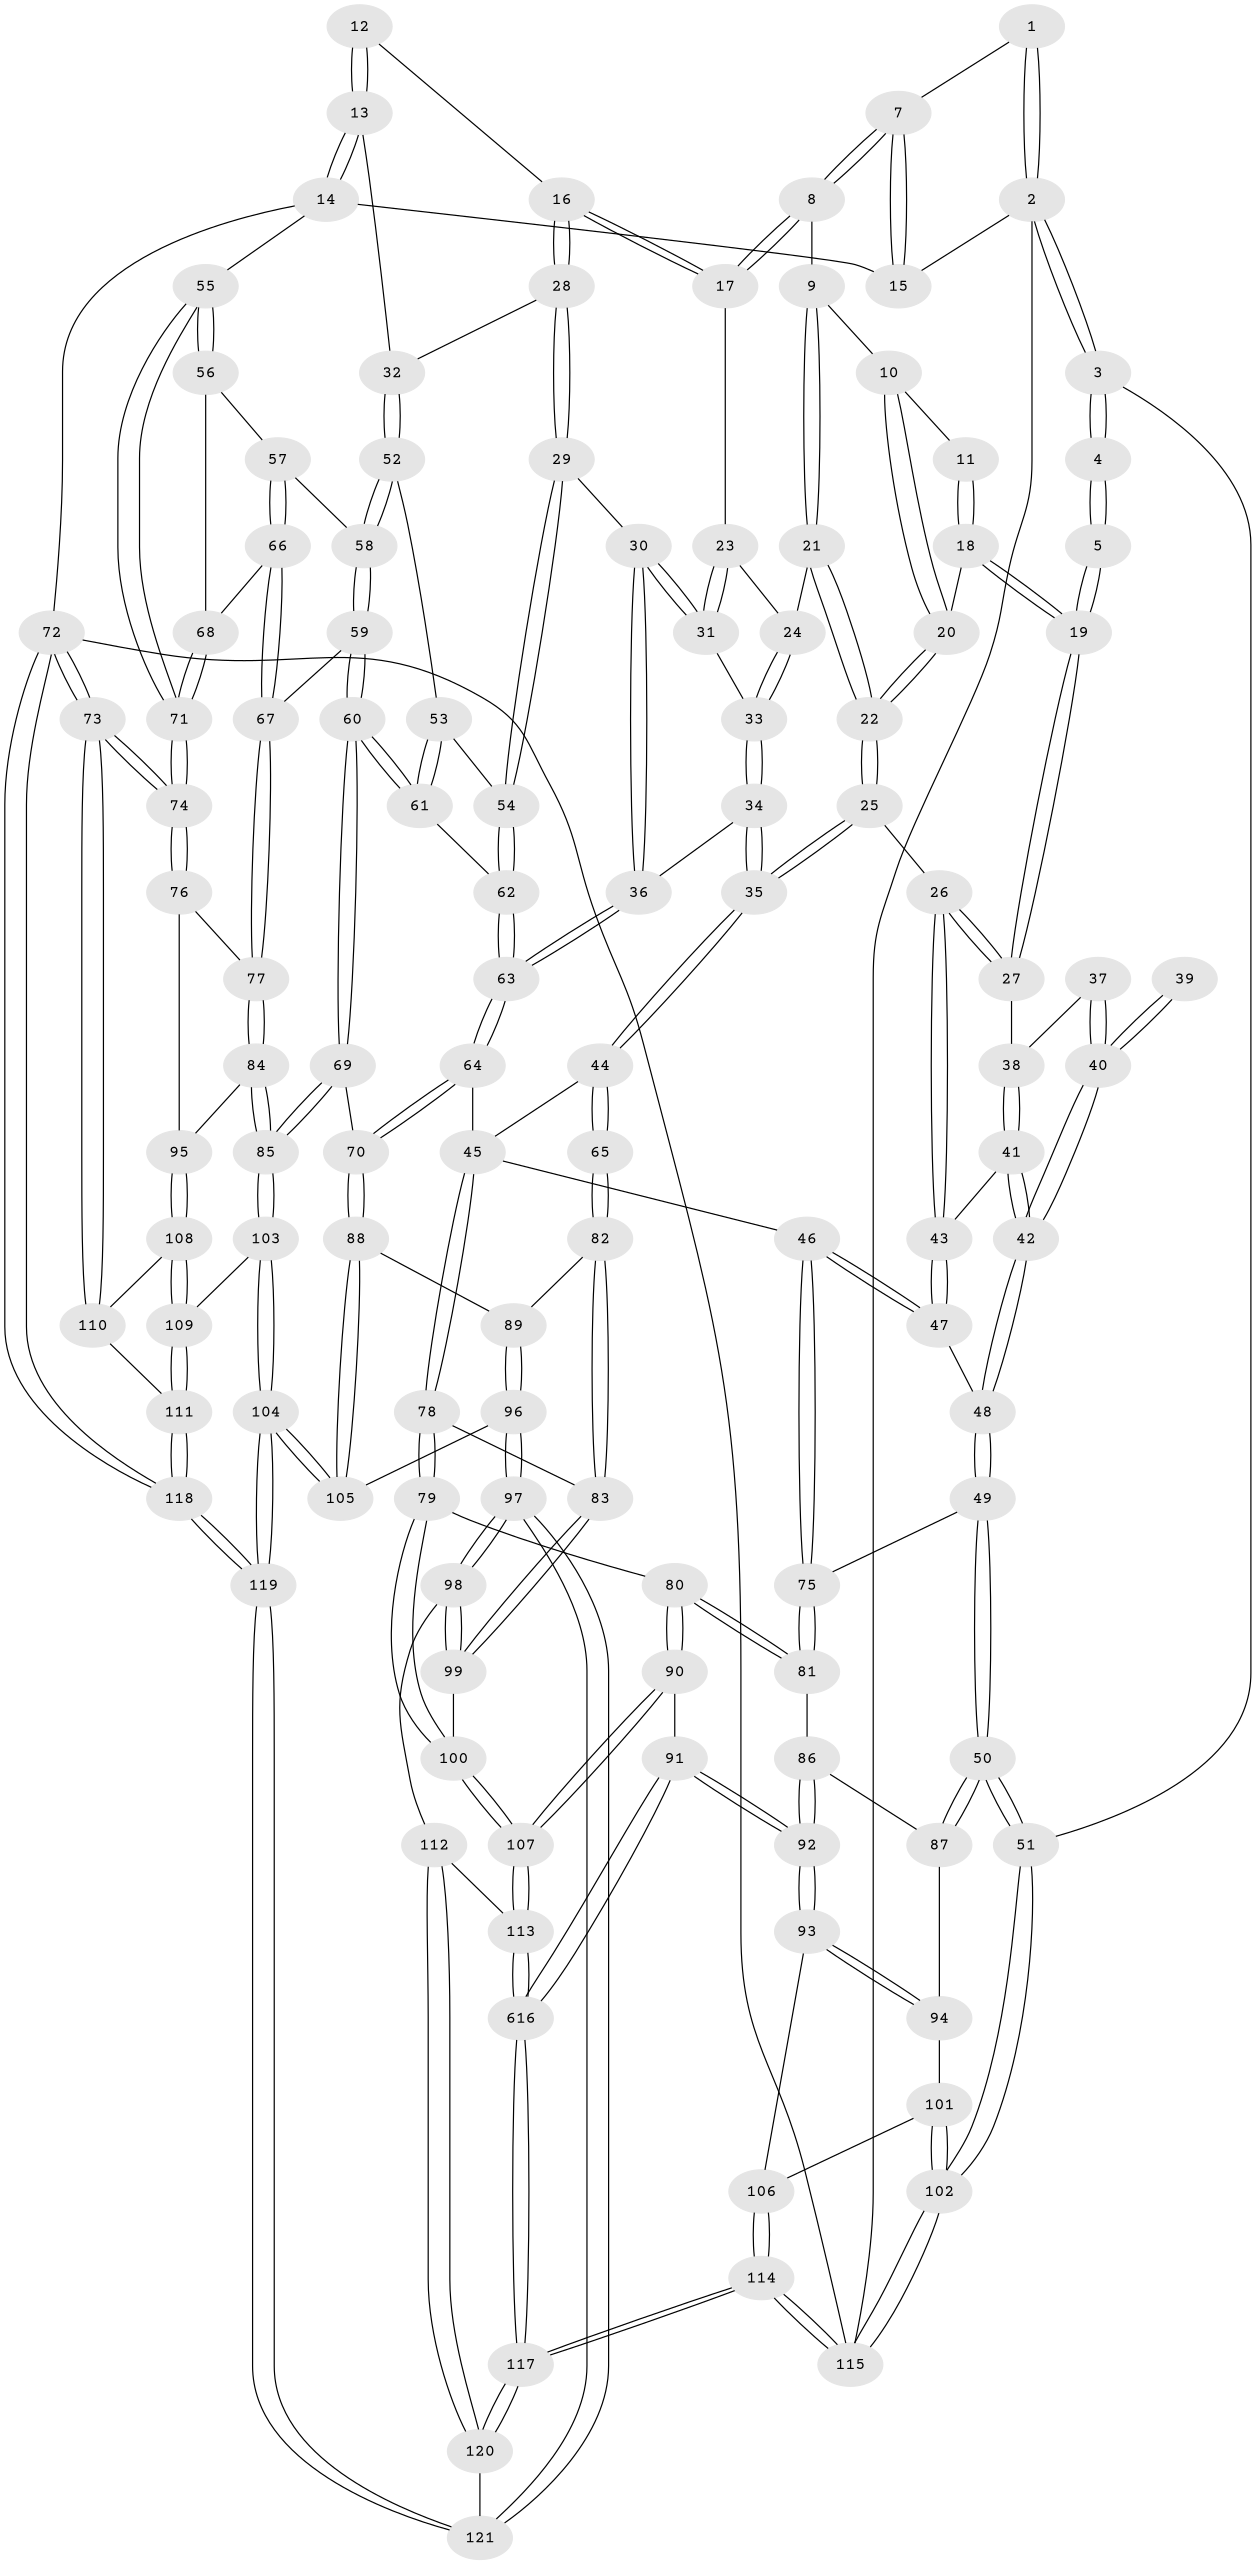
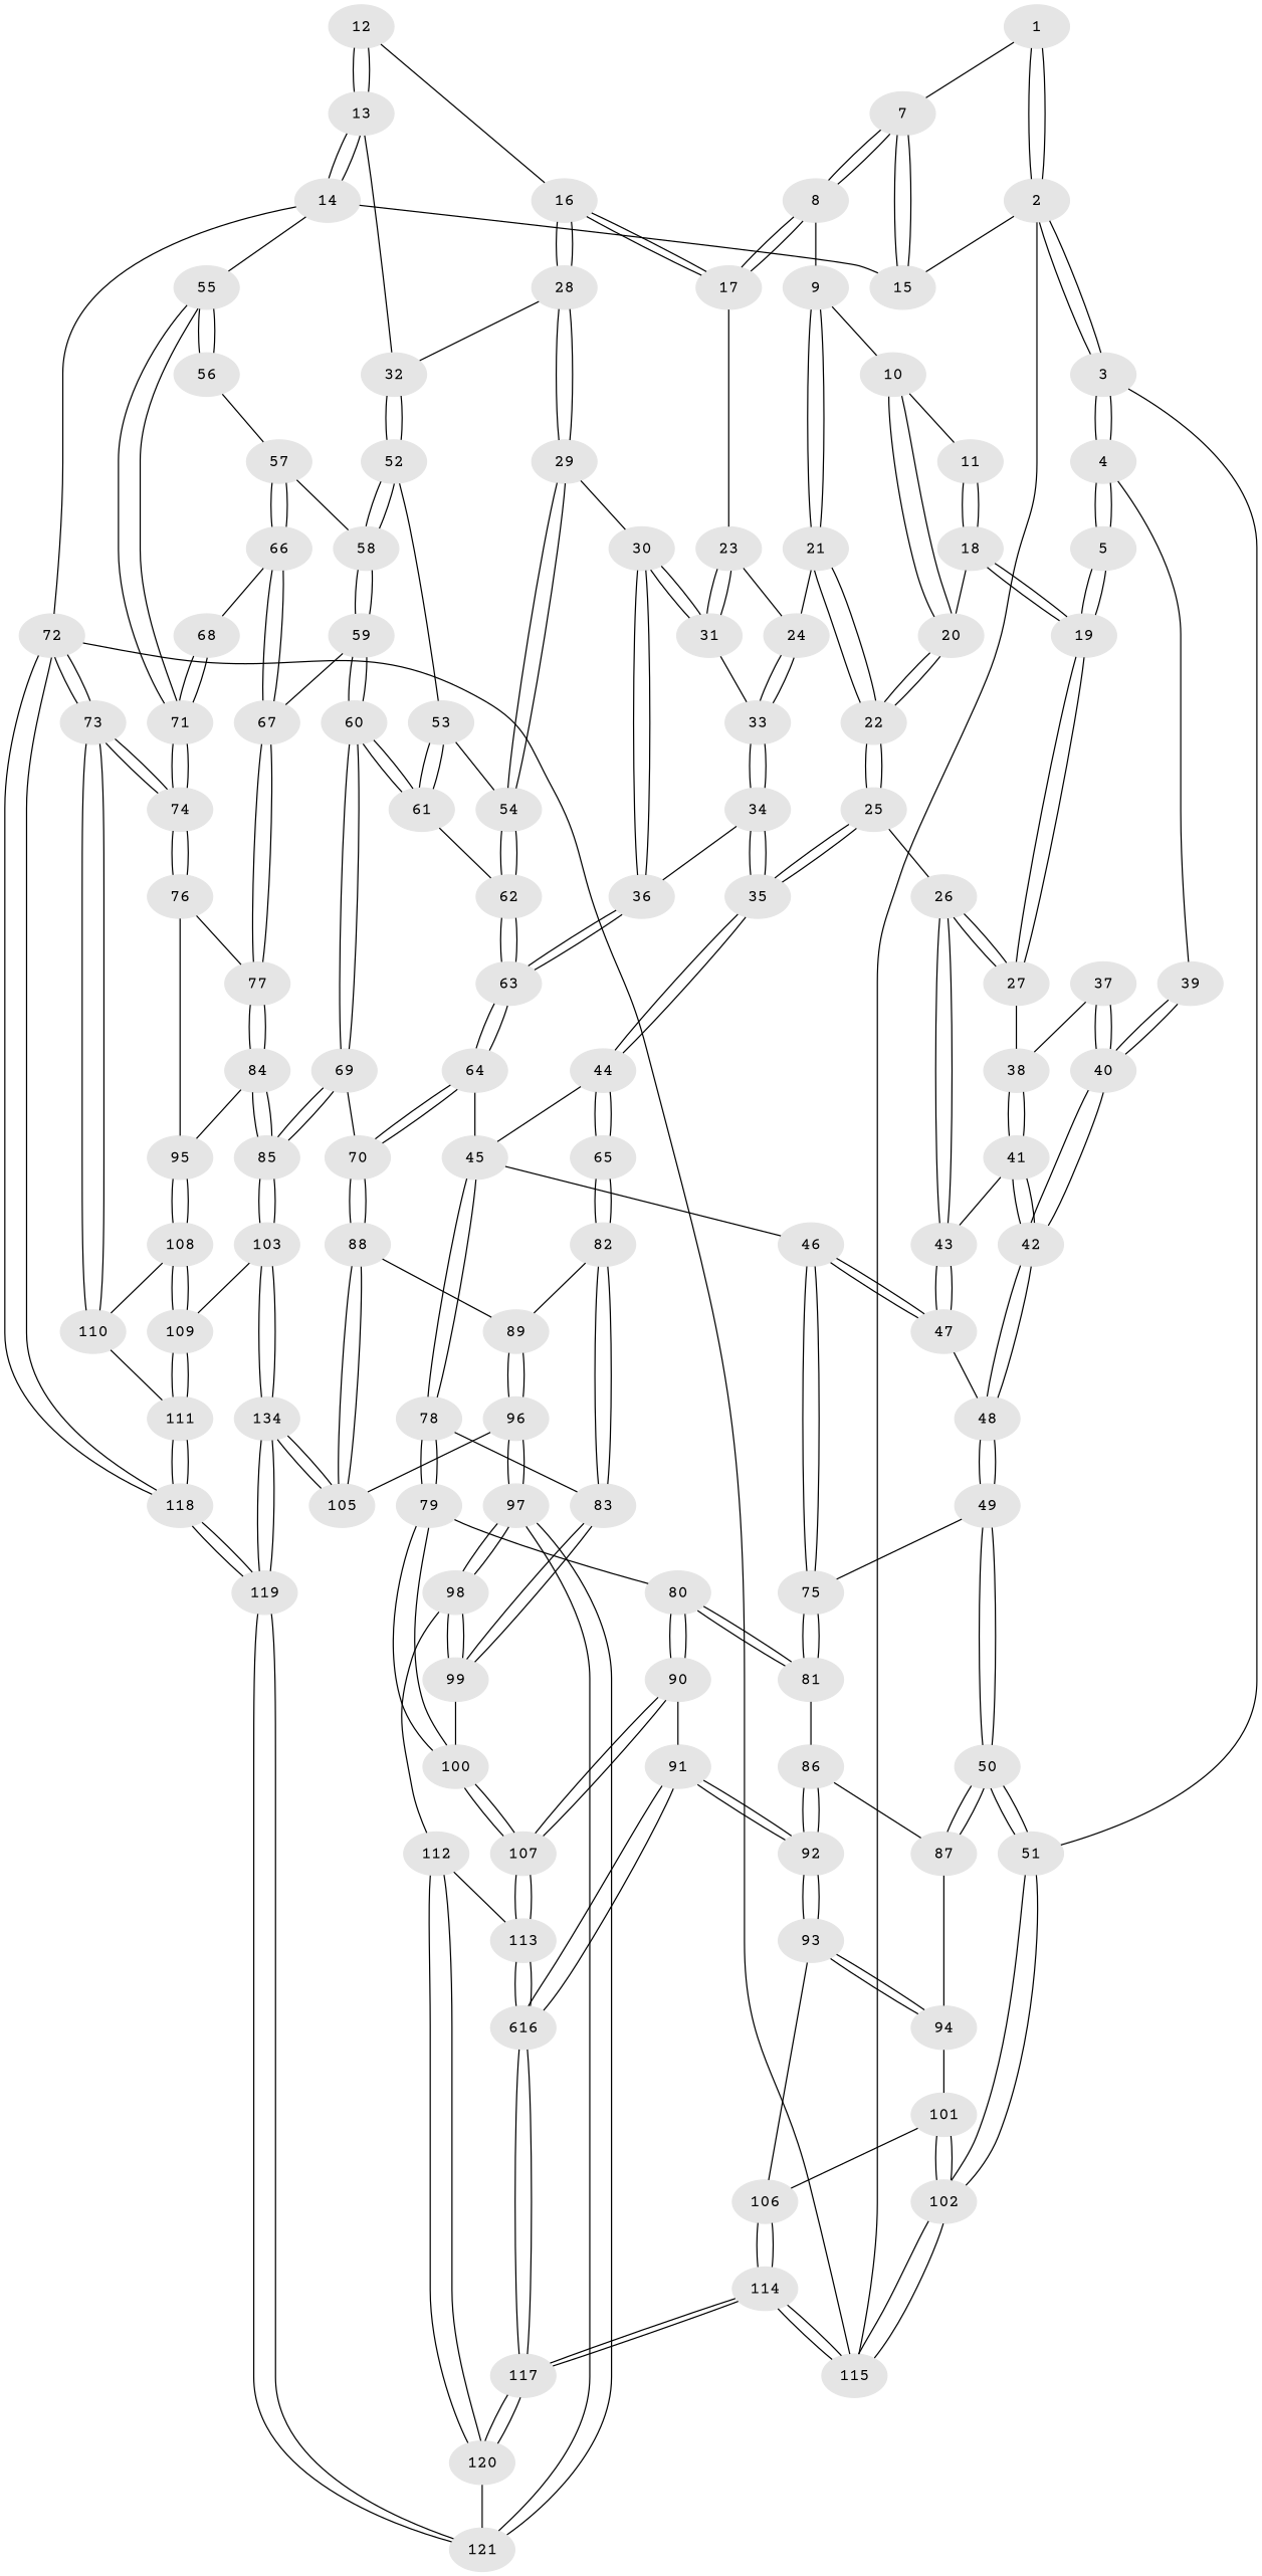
  graph {
    fontname="Courier Prime"
    node [color=gray90 fontname="Courier Prime" style=filled]
    edge [fontname="Courier Prime"]
    1
    2
    7
    3
    15
    115
    8
    4
    51
    5
    39
    102
    19
    40
    27
    11
    18
    9
    17
    10
    21
    23
    20
    22
    24
    12
    13
    16
    14
    32
    28
    55
    72
    52
    56
    71
    73
    118
    29
    31
    38
    25
    33
    26
    35
    34
    43
    44
    47
    41
    30
    54
    36
    62
    63
    53
    58
    45
    65
    64
    37
    42
    48
    49
    46
    78
    82
    75
    79
    83
    81
    50
    87
    94
    61
    59
    57
    68
    74
    66
    67
    60
    69
    77
    70
    85
    88
    89
    84
    103
    105
    76
    110
    119
    111
    95
    86
    108
    80
    100
    99
    90
    107
    91
    92
    96
-   104
+   104 [label=134]
    109
    93
    101
    97
    n112 [label=616]
    113
    117
    106
    114
    98
    121
    112
    120
    1 -- 2
    1 -- 2
    1 -- 7
    2 -- 3
    2 -- 3
    2 -- 15
    2 -- 115
    7 -- 15
    7 -- 15
    7 -- 8
    7 -- 8
    3 -- 4
    3 -- 4
    3 -- 51
    8 -- 9
    8 -- 17
    8 -- 17
    4 -- 5
    4 -- 5
+   4 -- 39
    51 -- 102
    51 -- 102
    5 -- 19
    5 -- 19
    39 -- 40
    39 -- 40
    102 -- 115
    102 -- 115
    19 -- 27
    19 -- 27
    40 -- 42
    40 -- 42
    27 -- 38
    11 -- 18
    11 -- 18
    18 -- 19
    18 -- 19
    18 -- 20
    9 -- 10
    9 -- 21
    9 -- 21
    17 -- 23
    10 -- 11
    10 -- 20
    10 -- 20
    21 -- 22
    21 -- 22
    21 -- 24
    23 -- 24
    23 -- 31
    23 -- 31
    20 -- 22
    20 -- 22
    22 -- 25
    22 -- 25
    24 -- 33
    24 -- 33
    12 -- 13
    12 -- 13
    12 -- 16
    13 -- 14
    13 -- 14
    13 -- 32
    16 -- 17
    16 -- 17
    16 -- 28
    16 -- 28
    14 -- 15
    14 -- 55
    14 -- 72
    32 -- 52
    32 -- 52
    28 -- 32
    28 -- 29
    28 -- 29
    55 -- 56
    55 -- 56
    55 -- 71
    55 -- 71
    72 -- 115
    72 -- 73
    72 -- 73
    72 -- 118
    72 -- 118
    52 -- 53
    52 -- 58
    52 -- 58
    56 -- 57
-   56 -- 68
    71 -- 74
    71 -- 74
    73 -- 74
    73 -- 74
    73 -- 110
    73 -- 110
    118 -- 119
    118 -- 119
    29 -- 30
    29 -- 54
    29 -- 54
    31 -- 33
    38 -- 41
    38 -- 41
    25 -- 26
    25 -- 35
    25 -- 35
    33 -- 34
    33 -- 34
    26 -- 27
    26 -- 27
    26 -- 43
    26 -- 43
    35 -- 44
    35 -- 44
    34 -- 35
    34 -- 35
    34 -- 36
    43 -- 47
    43 -- 47
    44 -- 45
    44 -- 65
    44 -- 65
    47 -- 48
    41 -- 43
    41 -- 42
    41 -- 42
    30 -- 31
    30 -- 31
    30 -- 36
    30 -- 36
    54 -- 62
    54 -- 62
    36 -- 63
    36 -- 63
    62 -- 63
    62 -- 63
    63 -- 64
    63 -- 64
    53 -- 54
    53 -- 61
    53 -- 61
    58 -- 59
    58 -- 59
    45 -- 46
    45 -- 78
    45 -- 78
    65 -- 82
    65 -- 82
    64 -- 45
    64 -- 70
    64 -- 70
    37 -- 40
    37 -- 40
    37 -- 38
    42 -- 48
    42 -- 48
    48 -- 49
    48 -- 49
    49 -- 75
    49 -- 50
    49 -- 50
    46 -- 47
    46 -- 47
    46 -- 75
    46 -- 75
    78 -- 79
    78 -- 79
    78 -- 83
    82 -- 83
    82 -- 83
    82 -- 89
    75 -- 81
    75 -- 81
    79 -- 80
    79 -- 100
    79 -- 100
    83 -- 99
    83 -- 99
    81 -- 86
    50 -- 51
    50 -- 51
    50 -- 87
    50 -- 87
    87 -- 94
    94 -- 101
    61 -- 62
    59 -- 67
    59 -- 60
    59 -- 60
    57 -- 58
    57 -- 66
    57 -- 66
    68 -- 71
    68 -- 71
    74 -- 76
    74 -- 76
    66 -- 68
    66 -- 67
    66 -- 67
    67 -- 77
    67 -- 77
    60 -- 61
    60 -- 61
    60 -- 69
    60 -- 69
    69 -- 70
    69 -- 85
    69 -- 85
    77 -- 84
    77 -- 84
    70 -- 88
    70 -- 88
    85 -- 103
    85 -- 103
    88 -- 89
    88 -- 105
    88 -- 105
    89 -- 96
    89 -- 96
    84 -- 85
    84 -- 85
    84 -- 95
    103 -- 104
    103 -- 104
    103 -- 109
    76 -- 77
    76 -- 95
    110 -- 111
    119 -- 121
    119 -- 121
    111 -- 118
    111 -- 118
    95 -- 108
    95 -- 108
    86 -- 87
    86 -- 92
    86 -- 92
    108 -- 110
    108 -- 109
    108 -- 109
    80 -- 81
    80 -- 81
    80 -- 90
    80 -- 90
    100 -- 107
    100 -- 107
    99 -- 100
    90 -- 107
    90 -- 107
    90 -- 91
    107 -- 113
    107 -- 113
    91 -- 92
    91 -- 92
    91 -- n112
    91 -- n112
    92 -- 93
    92 -- 93
    96 -- 105
    96 -- 97
    96 -- 97
    104 -- 105
    104 -- 105
    104 -- 119
    104 -- 119
    109 -- 111
    109 -- 111
    93 -- 94
    93 -- 94
    93 -- 106
    101 -- 102
    101 -- 102
    101 -- 106
    97 -- 98
    97 -- 98
    97 -- 121
    97 -- 121
    n112 -- 117
    n112 -- 117
    113 -- n112
    113 -- n112
    117 -- 120
    117 -- 120
    106 -- 114
    106 -- 114
    114 -- 115
    114 -- 115
    114 -- 117
    114 -- 117
    98 -- 99
    98 -- 99
    98 -- 112
    112 -- 113
    112 -- 120
    112 -- 120
    120 -- 121
  }
